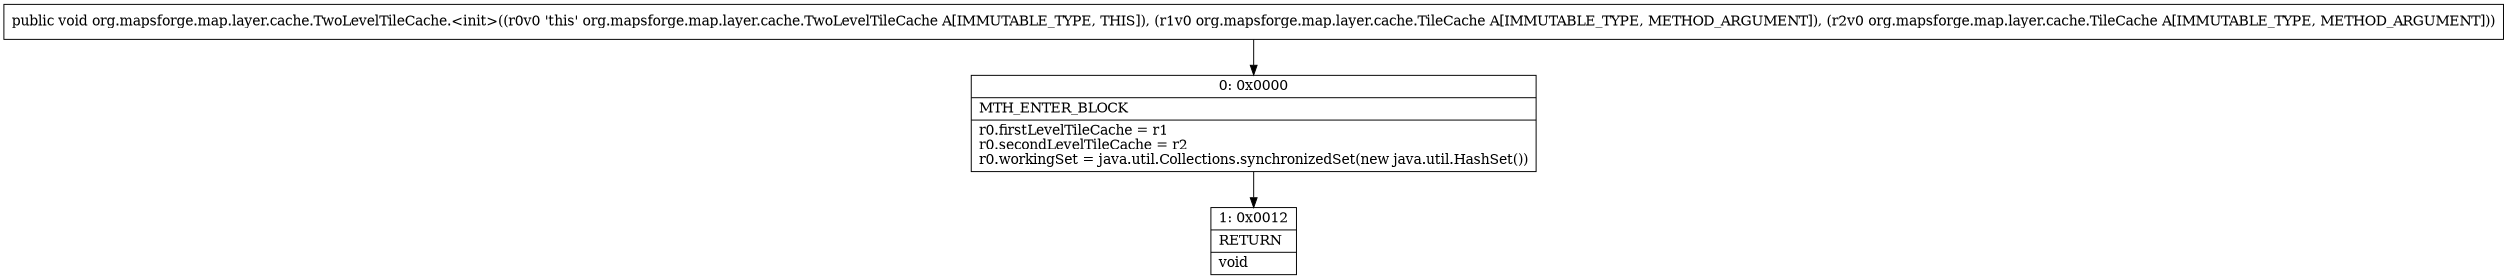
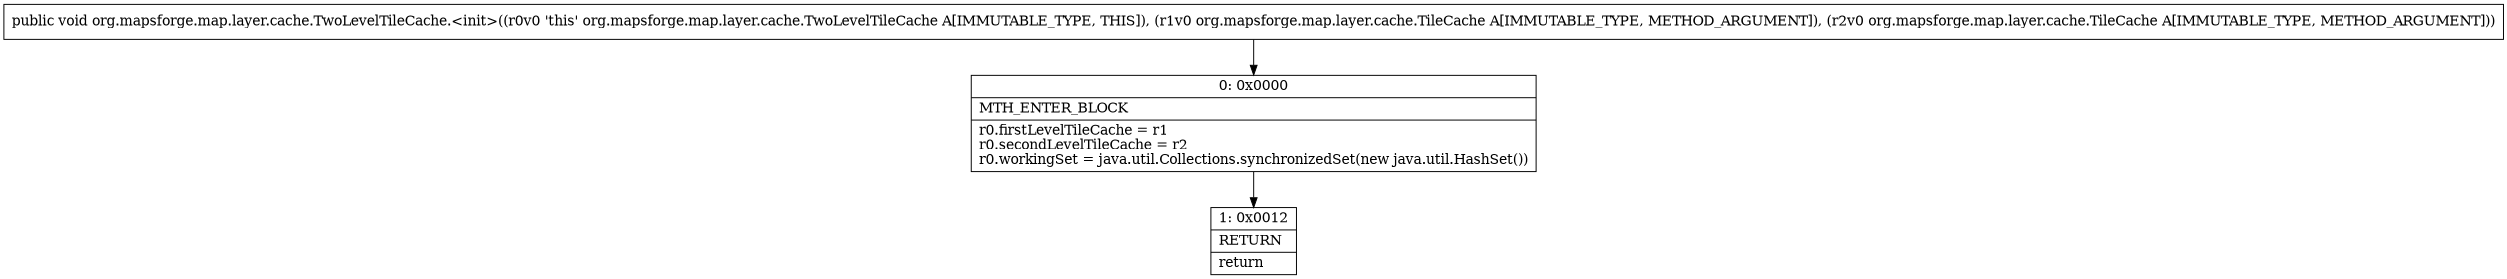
  digraph {
    node [shape=record]
    n1 [label="{0\:\ 0x0000|MTH_ENTER_BLOCK\l|r0.firstLevelTileCache = r1\lr0.secondLevelTileCache = r2\lr0.workingSet = java.util.Collections.synchronizedSet(new java.util.HashSet())\l}"]
-   n2 [label="{1\:\ 0x0012|RETURN\l|void\l}"]
+   n2 [label="{1\:\ 0x0012|RETURN\l|return\l}"]
    n3 [label="{public void org.mapsforge.map.layer.cache.TwoLevelTileCache.\<init\>((r0v0 'this' org.mapsforge.map.layer.cache.TwoLevelTileCache A[IMMUTABLE_TYPE, THIS]), (r1v0 org.mapsforge.map.layer.cache.TileCache A[IMMUTABLE_TYPE, METHOD_ARGUMENT]), (r2v0 org.mapsforge.map.layer.cache.TileCache A[IMMUTABLE_TYPE, METHOD_ARGUMENT])) }"]
    n1 -> n2
    n3 -> n1
  }
